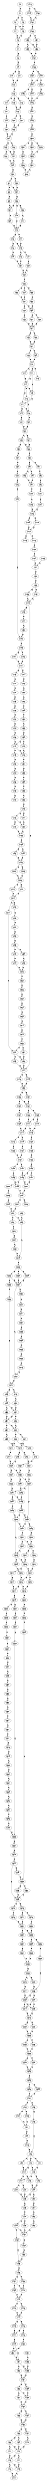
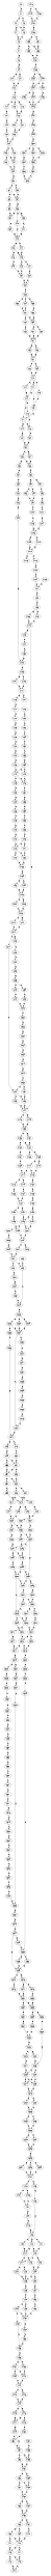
  strict digraph {
    S0
    S1
    S2
    S3
    S4
    S5
    S6
    S7
    S8
    S9
    S10
    S11
    S12
    S13
    S14
    S15
    S16
    S17
    S18
    S19
    S20
    S21
    S22
    S23
    S24
    S25
    S26
    S27
    S28
    S29
    S30
    S31
    S32
    S33
    S34
    S35
    S36
    S37
    S38
    S40
    S39
    S41
    S42
    S43
    S44
    S45
    S46
    S47
    S48
    S49
    S50
    S51
    S52
    S53
    S54
    S55
    S56
    S57
    S58
    S59
    S60
    S61
    S62
    S63
    S64
    S65
    S66
    S67
    S68
    S69
    S70
    S71
    S72
    S73
    S74
    S75
    S76
    S77
    S78
    S79
    S80
    S81
    S82
    S83
    S84
    S85
    S86
    S87
    S88
    S89
    S90
    S91
    S92
    S93
    S94
    S95
    S96
    S97
    S98
    S99
    S100
    S101
    S102
    S103
    S104
    S105
    S106
    S107
    S108
    S109
    S110
    S111
    S112
    S113
    S114
    S115
    S116
    S117
    S118
    S120
    S121
    S122
    S124
    S125
    S126
    S123
    S127
    S128
    S129
    S130
    S131
    S132
    S133
    S134
    S135
    S136
    S137
    S138
    S139
    S140
    S141
    S142
    S143
    S144
    S145
    S146
    S147
    S148
    S149
    S150
    S151
    S152
    S153
    S154
    S155
    S156
    S157
    S158
    S159
    S160
    S161
    S162
    S163
    S164
    S165
    S166
    S167
    S168
    S169
    S170
    S171
+   S172
    S173
    S174
    S175
    S176
    S177
    S178
    S179
    S180
    S181
    S182
    S183
    S184
    S185
    S186
    S187
    S188
    S189
    n190 [label=S790]
    S191
    S192
    S193
    S194
    S195
    S196
    S197
    S198
    S199
    S200
    S201
    S202
    S203
    S204
    S205
    S206
    S207
    S208
    S209
    S210
    S211
    S212
    S214
    S215
    S216
    S213
    S217
    S218
    S219
    S220
    S221
    S222
    S223
    S224
    S225
    S226
    S227
    S228
    S229
    S230
    S231
    S232
    S233
    S234
    S235
    S236
    S237
    S238
    S239
    S240
    S241
    S242
    S243
    S244
    S245
    S246
    S247
    S248
    S249
    S250
    S251
    S252
    S253
    S254
    S255
    S256
    S257
    S258
    S259
    S260
    S261
    S262
    S263
    S264
    S265
    S266
    S267
    S268
    S269
    S270
    S271
    S272
    S273
    S274
    S275
    S276
    S277
    S278
    S279
    S280
    S281
    S282
    S283
    S284
    S285
    S286
    S287
    S288
    S289
    S290
    S291
    S292
    S293
    S294
    n295 [label=S795]
    S296
    S297
    S298
    S299
    S300
    S301
    S302
    S303
    S304
    S305
    S306
    S307
    S308
    S309
    S310
    S311
    S312
    S313
    S314
    S315
    S316
    S317
    S318
    S319
    S320
    S321
    S322
    S323
    S324
    S325
    S326
    S327
    S328
    S329
    S330
    S331
    S332
    S333
    S334
    S335
    S336
    S337
    S338
    S339
    S340
    S341
    S342
    S343
    S344
    S345
    S346
    S347
    S348
    S349
    S350
    S351
    S352
    S353
    S354
    S355
    S356
    S357
    S358
    S359
    S360
    S361
    S362
    S363
    S364
    S365
    S366
    S367
    S368
    S369
    S370
    S371
    S372
    S373
    S374
    S375
    S376
    S377
    S378
    S379
    S380
    S381
    S382
    S383
    S384
    S385
    S386
    S387
    S388
    S389
    S390
    S391
    S392
    S393
    S394
    S395
    S396
+   S397
    S398
    S399
    S400
    S401
    S402
    S403
    S404
    S405
    S406
    S407
    S408
    S409
    S410
    S411
    S412
    S413
    S414
    S415
    S416
    S417
    S418
    S419
    S420
    S421
    S422
    S423
    S424
    S425
    S426
    S427
    S428
    S429
    S430
    S431
    S434
    S432
    S433
    S435
    S436
    S437
    S438
    S439
    S440
    S441
    S442
    S443
    S444
    S445
    S446
    S447
    S448
    S449
    S450
    S452
    S454
    S451
    S453
    S455
    S456
    S457
    S458
    S459
    S460
    S461
    S462
    S463
    S464
    S465
    S466
    S467
    S468
    S469
    S470
    S471
    S472
    S473
    S474
    S475
    S476
    S477
    S478
    S479
    S480
    S481
    S482
    S483
    S484
    S485
    S486
    S487
    S488
    S489
    S490
    S491
    S492
    S493
    S494
    S495
    S496
    S497
    S498
    S499
    S500
    S501
    S502
    S503
    S504
    S505
    S506
    S507
    S508
    S0 -> S1 [label=T]
    S1 -> S2 [label=C]
    S1 -> S3 [label=T]
    S2 -> S4 [label=A]
    S2 -> S5 [label=T]
    S3 -> S5 [label=T]
    S4 -> S6 [label=C]
    S5 -> S6 [label=C]
    S6 -> S7 [label=C]
    S7 -> S8 [label=A]
    S8 -> S9 [label=A]
    S9 -> S10 [label=G]
    S9 -> S11 [label=A]
    S10 -> S12 [label=C]
    S11 -> S12 [label=C]
    S12 -> S13 [label=T]
    S13 -> S14 [label=C]
    S13 -> S15 [label=G]
    S13 -> S16 [label=A]
    S14 -> S17 [label=C]
    S15 -> S18 [label=A]
    S16 -> S18 [label=A]
    S17 -> S19 [label=G]
    S18 -> S20 [label=T]
    S18 -> S21 [label=A]
    S19 -> S22 [label=C]
    S20 -> S23 [label=G]
    S21 -> S23 [label=G]
    S22 -> S24 [label=A]
    S23 -> S24 [label=A]
    S24 -> S25 [label=A]
    S24 -> S26 [label=G]
    S25 -> S27 [label=A]
    S25 -> S28 [label=G]
    S26 -> S27 [label=A]
    S27 -> S29 [label=C]
    S28 -> S29 [label=C]
    S29 -> S30 [label=A]
    S30 -> S31 [label=C]
    S30 -> S32 [label=T]
    S31 -> S33 [label=T]
    S31 -> S34 [label=C]
    S32 -> S34 [label=C]
    S33 -> S35 [label=G]
    S34 -> S36 [label=A]
    S35 -> S37 [label=G]
    S36 -> S37 [label=G]
    S36 -> S38 [label=A]
    S36 -> S40 [label=A]
    S37 -> S39 [label=C]
    S38 -> S41 [label=G]
    S40 -> S42 [label=A]
    S39 -> S42 [label=A]
    S41 -> S42 [label=A]
    S42 -> S43 [label=G]
    S42 -> S44 [label=T]
    S43 -> S45 [label=A]
    S43 -> S46 [label=G]
    S44 -> S45 [label=A]
    S45 -> S47 [label=T]
    S45 -> S48 [label=G]
    S46 -> S49 [label=C]
    S47 -> S50 [label=G]
    S48 -> S51 [label=T]
    S49 -> S51 [label=T]
    S50 -> S52 [label=G]
    S51 -> S52 [label=G]
    S52 -> S53 [label=T]
    S53 -> S54 [label=T]
    S53 -> S55 [label=A]
    S53 -> S56 [label=C]
    S54 -> S57 [label=C]
    S55 -> S58 [label=G]
    S56 -> S57 [label=C]
    S57 -> S59 [label=A]
    S57 -> S60 [label=G]
    S58 -> S59 [label=A]
    S59 -> S61 [label=G]
    S59 -> S62 [label=T]
    S60 -> S63 [label=C]
    S61 -> S64 [label=A]
    S62 -> S64 [label=A]
    S63 -> S64 [label=A]
    S64 -> S65 [label=A]
    S64 -> S66 [label=C]
    S65 -> S67 [label=A]
    S66 -> S67 [label=A]
    S67 -> S68 [label=T]
    S67 -> S69 [label=C]
    S68 -> S70 [label=T]
    S69 -> S70 [label=T]
    S70 -> S71 [label=A]
    S70 -> S72 [label=G]
    S70 -> S73 [label=T]
    S71 -> S74 [label=A]
    S71 -> S75 [label=C]
    S72 -> S74 [label=A]
-   S74 -> S75 [label=C]
+   S73 -> S75 [label=C]
    S74 -> S76 [label=T]
    S74 -> S77 [label=A]
    S75 -> S77 [label=A]
    S76 -> S78 [label=G]
    S77 -> S78 [label=G]
    S77 -> S79 [label=A]
    S78 -> S80 [label=C]
    S79 -> S81 [label=A]
    S80 -> S82 [label=A]
    S81 -> S82 [label=A]
    S82 -> S83 [label=G]
    S82 -> S84 [label=A]
    S83 -> S85 [label=G]
    S83 -> S86 [label=A]
    S84 -> S86 [label=A]
    S85 -> S87 [label=G]
    S86 -> S88 [label=A]
    S87 -> S89 [label=T]
    S88 -> S90 [label=A]
    S88 -> S91 [label=G]
    S89 -> S92 [label=C]
    S90 -> S93 [label=G]
    S90 -> S94 [label=C]
    S91 -> S95 [label=T]
    S92 -> S96 [label=A]
    S93 -> S97 [label=T]
    S94 -> S97 [label=T]
    S95 -> S98 [label=C]
    S96 -> S99 [label=A]
    S97 -> S100 [label=T]
    S98 -> S101 [label=C]
    S99 -> S102 [label=A]
    S100 -> S103 [label=C]
    S101 -> S104 [label=A]
    S102 -> S105 [label=G]
    S103 -> S106 [label=A]
    S104 -> S106 [label=A]
    S105 -> S107 [label=A]
    S105 -> S108 [label=T]
    S106 -> S109 [label=A]
    S106 -> S110 [label=G]
    S107 -> S111 [label=G]
    S108 -> S111 [label=G]
    S109 -> S112 [label=A]
    S110 -> S112 [label=A]
    S111 -> S113 [label=G]
    S111 -> S114 [label=A]
    S112 -> S115 [label=A]
    S112 -> S116 [label=T]
    S113 -> S117 [label=C]
-   S114 -> S118 [label=A]
    S116 -> S120 [label=G]
    S117 -> S121 [label=C]
    S118 -> S122 [label=G]
    S120 -> S124 [label=G]
    S121 -> S125 [label=A]
    S122 -> S126 [label=C]
    S124 -> S127 [label=C]
    S125 -> S128 [label=A]
    S126 -> S129 [label=T]
    S123 -> S127 [label=C]
    S127 -> S130 [label=A]
    S128 -> S131 [label=G]
    S129 -> S132 [label=T]
    S130 -> S133 [label=A]
    S131 -> S134 [label=A]
    S132 -> S135 [label=C]
    S133 -> S136 [label=A]
    S133 -> S137 [label=G]
    S134 -> S138 [label=G]
    S135 -> S139 [label=A]
    S136 -> S140 [label=G]
    S137 -> S140 [label=G]
    S138 -> S141 [label=G]
    S139 -> S141 [label=G]
    S139 -> S142 [label=T]
    S140 -> S143 [label=A]
    S140 -> S144 [label=A]
    S141 -> S145 [label=T]
    S141 -> S146 [label=G]
    S142 -> S146 [label=G]
    S143 -> S147 [label=T]
    S144 -> S148 [label=G]
    S144 -> S149 [label=A]
    S145 -> S150 [label=C]
    S146 -> S151 [label=T]
    S147 -> S152 [label=G]
    S148 -> S153 [label=G]
    S149 -> S153 [label=G]
    S150 -> S154 [label=G]
    S151 -> S155 [label=A]
    S152 -> S102 [label=A]
    S153 -> S156 [label=C]
    S153 -> S157 [label=A]
    S154 -> S158 [label=C]
    S155 -> S159 [label=T]
    S156 -> S160 [label=C]
    S156 -> S161 [label=A]
    S157 -> S161 [label=A]
    S158 -> S162 [label=C]
    S159 -> S163 [label=T]
    S160 -> S164 [label=T]
    S161 -> S165 [label=C]
    S161 -> S166 [label=G]
    S162 -> S167 [label=A]
    S163 -> S168 [label=C]
    S164 -> S169 [label=T]
    S165 -> S170 [label=A]
    S165 -> S171 [label=G]
-   S166 -> S171 [label=G]
+   S167 -> S172 [label=G]
    S168 -> S173 [label=A]
    S169 -> S174 [label=C]
    S170 -> S175 [label=T]
    S171 -> S174 [label=C]
    S171 -> S175 [label=T]
+   S172 -> S176 [label=G]
    S173 -> S176 [label=G]
    S173 -> S177 [label=A]
    S174 -> S178 [label=T]
    S174 -> S179 [label=G]
    S175 -> S180 [label=A]
    S176 -> S181 [label=A]
    S176 -> S182 [label=C]
    S177 -> S182 [label=C]
    S178 -> S183 [label=G]
    S179 -> S184 [label=C]
    S180 -> S185 [label=A]
    S181 -> S186 [label=G]
    S182 -> S186 [label=G]
    S183 -> S187 [label=C]
    S184 -> S187 [label=C]
    S185 -> S188 [label=A]
    S186 -> S189 [label=A]
    S187 -> n190 [label=T]
    S187 -> S191 [label=C]
    S188 -> S192 [label=A]
    S189 -> S193 [label=A]
    S189 -> S194 [label=G]
    n190 -> S195 [label=G]
    S191 -> S196 [label=A]
    S192 -> S196 [label=A]
    S192 -> S197 [label=T]
    S193 -> S198 [label=A]
    S194 -> S198 [label=A]
    S195 -> S199 [label=C]
    S196 -> S200 [label=G]
    S196 -> S201 [label=A]
    S197 -> S201 [label=A]
    S198 -> S202 [label=C]
    S198 -> S203 [label=A]
    S199 -> S204 [label=T]
    S200 -> S205 [label=G]
    S201 -> S204 [label=T]
    S202 -> S206 [label=G]
    S203 -> S206 [label=G]
    S204 -> S207 [label=T]
    S204 -> S208 [label=A]
    S205 -> S209 [label=G]
    S206 -> S210 [label=C]
    S206 -> S211 [label=A]
    S207 -> S212 [label=C]
    S209 -> S212 [label=C]
    S210 -> S214 [label=T]
    S211 -> S214 [label=T]
    S212 -> S215 [label=C]
    S212 -> S216 [label=T]
    S214 -> S217 [label=C]
    S214 -> S218 [label=A]
    S215 -> S219 [label=C]
    S216 -> S220 [label=C]
    S213 -> S215 [label=C]
    S217 -> S221 [label=T]
    S218 -> S222 [label=G]
    S219 -> S223 [label=C]
    S220 -> S224 [label=A]
    S221 -> S225 [label=C]
    S221 -> S226 [label=A]
    S222 -> S227 [label=C]
    S223 -> S228 [label=C]
    S223 -> S229 [label=G]
    S223 -> S230 [label=T]
    S224 -> S231 [label=G]
    S225 -> S144 [label=A]
    S226 -> S144 [label=A]
    S227 -> S232 [label=A]
    S228 -> S233 [label=G]
    S228 -> S234 [label=A]
    S229 -> S234 [label=A]
    S230 -> S234 [label=A]
    S231 -> S219 [label=C]
    S232 -> S235 [label=A]
    S233 -> S236 [label=T]
    S234 -> S237 [label=G]
    S234 -> S238 [label=G]
    S235 -> S239 [label=C]
    S235 -> S240 [label=T]
    S236 -> S241 [label=A]
    S237 -> S241 [label=A]
    S238 -> S242 [label=G]
    S239 -> S243 [label=C]
    S240 -> S244 [label=T]
    S241 -> S245 [label=A]
    S241 -> S246 [label=G]
    S242 -> S247 [label=A]
    S243 -> S248 [label=C]
    S244 -> S248 [label=C]
    S245 -> S249 [label=A]
    S246 -> S250 [label=C]
    S247 -> S251 [label=C]
    S248 -> S252 [label=T]
    S249 -> S253 [label=G]
    S249 -> S254 [label=A]
    S250 -> S254 [label=A]
    S251 -> S255 [label=A]
    S252 -> S256 [label=A]
    S253 -> S257 [label=A]
    S254 -> S257 [label=A]
    S254 -> S258 [label=T]
    S255 -> S259 [label=G]
    S256 -> S260 [label=A]
    S257 -> S261 [label=T]
    S257 -> S262 [label=G]
    S258 -> S262 [label=G]
    S259 -> S263 [label=G]
    S260 -> S264 [label=A]
    S261 -> S265 [label=G]
    S262 -> S266 [label=T]
    S262 -> S267 [label=C]
    S263 -> S268 [label=A]
    S264 -> S269 [label=G]
    S265 -> S270 [label=A]
    S266 -> S271 [label=C]
    S266 -> S272 [label=T]
    S267 -> S270 [label=A]
    S268 -> S273 [label=G]
    S269 -> S274 [label=G]
    S270 -> S275 [label=A]
    S270 -> S276 [label=G]
    S271 -> S277 [label=T]
    S272 -> S278 [label=C]
    S273 -> S237 [label=G]
    S274 -> S279 [label=A]
    S275 -> S280 [label=G]
    S276 -> S281 [label=A]
    S277 -> S280 [label=G]
    S278 -> S282 [label=T]
    S279 -> S283 [label=T]
    S280 -> S284 [label=A]
    S280 -> S285 [label=C]
    S281 -> S286 [label=G]
    S282 -> S285 [label=C]
    S283 -> S221 [label=T]
    S283 -> S287 [label=C]
    S284 -> S288 [label=G]
    S285 -> S289 [label=T]
    S285 -> S290 [label=A]
    S286 -> S289 [label=T]
    S287 -> S226 [label=A]
    S288 -> S291 [label=G]
    S289 -> S291 [label=G]
    S289 -> S292 [label=A]
    S290 -> S293 [label=T]
    S291 -> S294 [label=A]
    S291 -> n295 [label=G]
    S292 -> S296 [label=A]
    S292 -> S297 [label=T]
    S293 -> n295 [label=G]
    S294 -> S298 [label=C]
    n295 -> S299 [label=A]
    S296 -> S300 [label=A]
    S297 -> S301 [label=C]
    S298 -> S302 [label=G]
    S299 -> S292 [label=A]
    S299 -> S302 [label=G]
    S300 -> S303 [label=T]
    S301 -> S303 [label=T]
    S301 -> S304 [label=C]
    S302 -> S297 [label=T]
    S302 -> S305 [label=G]
    S303 -> S306 [label=C]
    S303 -> S307 [label=A]
    S304 -> S305 [label=G]
    S305 -> S308 [label=G]
    S305 -> S309 [label=C]
    S306 -> S310 [label=A]
    S307 -> S308 [label=G]
    S308 -> S311 [label=A]
    S308 -> S312 [label=C]
    S309 -> S313 [label=G]
    S310 -> S312 [label=C]
    S311 -> S314 [label=A]
    S312 -> S315 [label=T]
    S312 -> S316 [label=C]
    S313 -> S316 [label=C]
    S314 -> S317 [label=G]
    S315 -> S318 [label=C]
    S316 -> S317 [label=G]
    S316 -> S318 [label=C]
    S317 -> S319 [label=A]
    S318 -> S320 [label=T]
    S319 -> S321 [label=A]
    S319 -> S322 [label=C]
    S320 -> S323 [label=C]
    S321 -> S324 [label=A]
    S322 -> S325 [label=G]
    S323 -> S326 [label=T]
    S324 -> S327 [label=A]
    S325 -> S328 [label=C]
    S326 -> S329 [label=T]
    S327 -> S330 [label=G]
    S328 -> S331 [label=T]
    S329 -> S332 [label=C]
    S330 -> S333 [label=A]
    S331 -> S334 [label=C]
    S332 -> S335 [label=A]
    S332 -> S336 [label=T]
    S333 -> S337 [label=A]
    S334 -> S338 [label=T]
    S335 -> S339 [label=G]
    S336 -> S339 [label=G]
    S337 -> S340 [label=G]
    S338 -> S341 [label=A]
    S339 -> S342 [label=C]
    S339 -> S343 [label=A]
    S340 -> S344 [label=G]
    S341 -> S345 [label=G]
    S342 -> S346 [label=C]
    S343 -> S347 [label=A]
    S343 -> S348 [label=G]
    S344 -> S339 [label=G]
    S344 -> S349 [label=A]
    S345 -> S350 [label=C]
    S346 -> S351 [label=A]
    S347 -> S351 [label=A]
    S348 -> S352 [label=G]
    S349 -> S332 [label=C]
    S350 -> S353 [label=C]
    S351 -> S354 [label=G]
    S351 -> S355 [label=A]
    S352 -> S355 [label=A]
    S353 -> S356 [label=C]
    S354 -> S357 [label=T]
    S355 -> S358 [label=A]
    S355 -> S359 [label=G]
    S356 -> S360 [label=C]
    S357 -> S361 [label=A]
    S358 -> S362 [label=C]
    S359 -> S363 [label=T]
    S360 -> S364 [label=T]
    S361 -> S365 [label=C]
    S362 -> S366 [label=A]
    S363 -> S365 [label=C]
    S364 -> S367 [label=G]
    S365 -> S368 [label=A]
    S366 -> S369 [label=A]
    S366 -> S370 [label=G]
    S367 -> S371 [label=T]
    S368 -> S372 [label=A]
    S368 -> S373 [label=G]
    S369 -> S374 [label=C]
    S369 -> S375 [label=T]
    S370 -> S374 [label=C]
    S370 -> S375 [label=T]
    S371 -> S376 [label=A]
    S372 -> S366 [label=A]
    S373 -> S377 [label=G]
    S374 -> S378 [label=A]
    S375 -> S378 [label=A]
    S376 -> S379 [label=A]
    S377 -> S369 [label=A]
    S378 -> S380 [label=A]
    S378 -> S381 [label=G]
    S379 -> S382 [label=G]
    S380 -> S383 [label=C]
    S381 -> S383 [label=C]
    S382 -> S384 [label=A]
    S383 -> S385 [label=C]
    S383 -> S386 [label=T]
    S384 -> S387 [label=G]
    S385 -> S388 [label=T]
    S386 -> S388 [label=T]
    S387 -> S389 [label=C]
    S388 -> S390 [label=G]
    S388 -> S391 [label=T]
    S389 -> S392 [label=G]
    S390 -> S393 [label=C]
    S391 -> S393 [label=C]
    S392 -> S394 [label=C]
    S393 -> S395 [label=A]
    S394 -> S396 [label=T]
+   S395 -> S397 [label=A]
    S395 -> S398 [label=T]
    S395 -> S399 [label=G]
    S396 -> S400 [label=C]
+   S397 -> S401 [label=C]
    S398 -> S401 [label=C]
    S399 -> S401 [label=C]
    S400 -> S333 [label=A]
    S401 -> S402 [label=T]
    S401 -> S403 [label=C]
    S402 -> S404 [label=T]
    S402 -> S405 [label=C]
    S403 -> S406 [label=A]
    S404 -> S407 [label=C]
    S405 -> S407 [label=C]
    S406 -> S408 [label=A]
    S407 -> S409 [label=A]
    S408 -> S410 [label=G]
    S408 -> S411 [label=C]
    S408 -> S412 [label=A]
    S409 -> S413 [label=G]
    S410 -> S414 [label=A]
    S411 -> S415 [label=G]
    S412 -> S414 [label=A]
    S412 -> S415 [label=G]
    S413 -> S408 [label=A]
    S414 -> S416 [label=G]
    S414 -> S417 [label=C]
    S415 -> S417 [label=C]
    S415 -> S418 [label=A]
    S416 -> S419 [label=A]
    S417 -> S420 [label=C]
    S417 -> S421 [label=G]
    S418 -> S419 [label=A]
    S419 -> S422 [label=G]
    S419 -> S423 [label=A]
    S420 -> S423 [label=A]
    S421 -> S423 [label=A]
    S422 -> S424 [label=A]
    S423 -> S425 [label=G]
    S424 -> S426 [label=C]
    S425 -> S427 [label=T]
    S426 -> S428 [label=G]
    S427 -> S429 [label=C]
    S427 -> S430 [label=A]
    S428 -> S431 [label=C]
    S429 -> S431 [label=C]
    S429 -> S434 [label=T]
    S430 -> S431 [label=C]
    S431 -> S432 [label=A]
    S434 -> S435 [label=A]
    S432 -> S433 [label=G]
    S433 -> S435 [label=A]
    S435 -> S436 [label=A]
    S436 -> S437 [label=G]
    S436 -> S438 [label=T]
    S437 -> S439 [label=T]
    S437 -> S440 [label=C]
    S438 -> S440 [label=C]
    S439 -> S441 [label=T]
    S440 -> S441 [label=T]
    S441 -> S442 [label=T]
    S441 -> S443 [label=G]
    S442 -> S444 [label=C]
    S443 -> S444 [label=C]
    S444 -> S445 [label=G]
    S444 -> S446 [label=A]
    S445 -> S447 [label=A]
    S446 -> S447 [label=A]
    S446 -> S448 [label=G]
    S447 -> S449 [label=A]
    S448 -> S450 [label=C]
    S449 -> S452 [label=T]
    S449 -> S454 [label=A]
    S450 -> S452 [label=T]
    S452 -> S454 [label=G]
    S454 -> S455 [label=A]
    S454 -> S456 [label=C]
    S451 -> S453 [label=C]
    S453 -> S455 [label=A]
    S455 -> S457 [label=A]
    S456 -> S457 [label=A]
    S457 -> S458 [label=C]
    S457 -> S459 [label=A]
    S458 -> S460 [label=T]
    S458 -> S461 [label=C]
    S459 -> S460 [label=T]
    S460 -> S462 [label=T]
    S461 -> S462 [label=T]
    S462 -> S463 [label=A]
    S462 -> S464 [label=G]
    S463 -> S465 [label=A]
    S464 -> S465 [label=A]
    S465 -> S466 [label=G]
    S465 -> S467 [label=A]
    S466 -> S468 [label=A]
    S466 -> S469 [label=C]
    S467 -> S470 [label=G]
    S468 -> S471 [label=G]
    S468 -> S472 [label=A]
    S469 -> S472 [label=A]
    S470 -> S472 [label=A]
    S471 -> S473 [label=A]
    S472 -> S473 [label=A]
    S472 -> S474 [label=G]
    S473 -> S475 [label=A]
    S473 -> S476 [label=G]
    S474 -> S475 [label=A]
    S475 -> S477 [label=G]
    S476 -> S477 [label=G]
    S478 -> S479 [label=T]
    S478 -> S480 [label=C]
    S479 -> S481 [label=G]
    S480 -> S481 [label=G]
    S481 -> S482 [label=A]
    S482 -> S483 [label=C]
    S482 -> S484 [label=T]
    S483 -> S485 [label=G]
    S483 -> S486 [label=A]
    S484 -> S486 [label=A]
    S485 -> S487 [label=T]
    S486 -> S487 [label=T]
    S487 -> S488 [label=C]
    S488 -> S489 [label=T]
    S488 -> S490 [label=A]
    S489 -> S491 [label=C]
    S490 -> S491 [label=C]
    S490 -> S492 [label=T]
    S491 -> S493 [label=C]
    S491 -> S494 [label=A]
    S492 -> S495 [label=G]
    S493 -> S496 [label=T]
    S494 -> S496 [label=T]
    S495 -> S496 [label=T]
    S496 -> S497 [label=G]
    S497 -> S498 [label=G]
    S498 -> S499 [label=G]
    S499 -> S500 [label=A]
    S500 -> S501 [label=C]
    S500 -> S502 [label=A]
    S500 -> S503 [label=G]
    S501 -> S504 [label=A]
    S502 -> S505 [label=C]
    S503 -> S505 [label=C]
    S504 -> S506 [label=T]
    S505 -> S507 [label=A]
-   S508 -> S506 [label=G]
+   S506 -> S508 [label=G]
    S507 -> S508 [label=G]
  }
